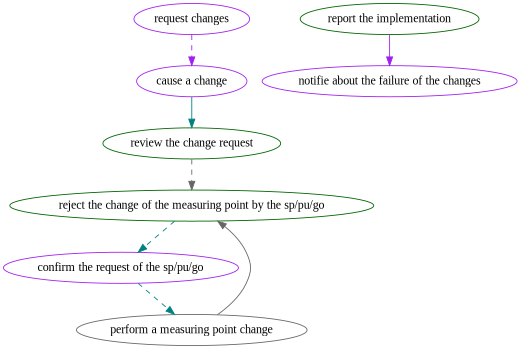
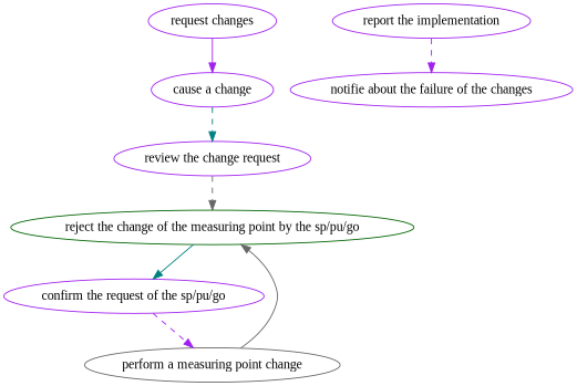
  strict digraph {
    fontname="Liberation Serif"
    node [color=purple fontname="Liberation Serif"]
    edge [attrs="{'type': 'flow', 'label': 'flow'}" color=teal fontname="Liberation Serif" style=solid]
    "request changes" [attrs="{'type': 'Activity', 'label': 'request changes'}"]
    "cause a change" [attrs="{'type': 'Activity', 'label': 'cause a change'}"]
-   "review the change request" [attrs="{'type': 'Activity', 'label': 'review the change request'}" color=darkgreen]
+   "review the change request" [attrs="{'type': 'Activity', 'label': 'review the change request'}"]
    "reject the change of the measuring point by the sp/pu/go" [attrs="{'type': 'Activity', 'label': 'reject the change of the measuring point by the sp/pu/go'}" color=darkgreen]
    "confirm the request of the sp/pu/go" [attrs="{'type': 'Activity', 'label': 'confirm the request of the sp/pu/go'}"]
    "perform a measuring point change" [attrs="{'type': 'Activity', 'label': 'perform a measuring point change'}" color=gray40]
-   "report the implementation" [attrs="{'type': 'Activity', 'label': 'report the implementation'}" color=darkgreen]
+   "report the implementation" [attrs="{'type': 'Activity', 'label': 'report the implementation'}"]
    "notifie about the failure of the changes" [attrs="{'type': 'Activity', 'label': 'notifie about the failure of the changes'}"]
-   "request changes" -> "cause a change" [color=purple style=dashed]
-   "cause a change" -> "review the change request"
+   "request changes" -> "cause a change" [color=purple]
+   "cause a change" -> "review the change request" [style=dashed]
    "review the change request" -> "reject the change of the measuring point by the sp/pu/go" [color=gray40 style=dashed]
-   "reject the change of the measuring point by the sp/pu/go" -> "confirm the request of the sp/pu/go" [style=dashed]
-   "confirm the request of the sp/pu/go" -> "perform a measuring point change" [style=dashed]
+   "reject the change of the measuring point by the sp/pu/go" -> "confirm the request of the sp/pu/go"
+   "confirm the request of the sp/pu/go" -> "perform a measuring point change" [color=purple style=dashed]
    "perform a measuring point change" -> "reject the change of the measuring point by the sp/pu/go" [color=gray40]
-   "report the implementation" -> "notifie about the failure of the changes" [color=purple]
+   "report the implementation" -> "notifie about the failure of the changes" [color=purple style=dashed]
  }
